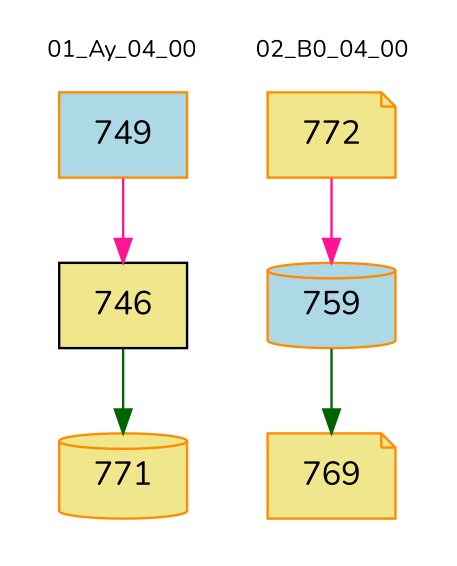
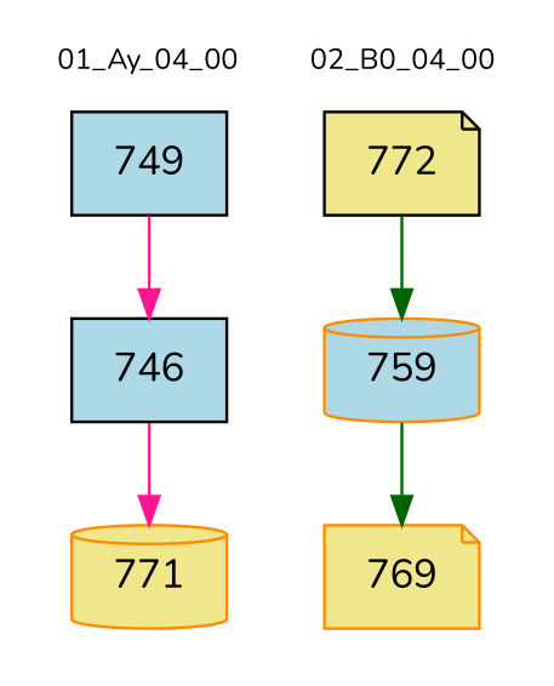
  digraph {
    fontname=Nunito
    node [color=darkorange fillcolor=lightblue fontname=Nunito shape=box style=filled]
    edge [color=deeppink fontname=Nunito]
-   n1 [label=749]
-   n2 [color=black fillcolor=khaki label=746]
+   n1 [color=black label=749]
+   n2 [color=black label=746]
    n3 [fillcolor=khaki label=771 shape=cylinder]
-   n4 [fillcolor=khaki label=772 shape=note]
+   n4 [color=black fillcolor=khaki label=772 shape=note]
    n5 [label=759 shape=cylinder]
    n6 [fillcolor=khaki label=769 shape=note]
    subgraph cluster_1 {
      color=white
      fontsize=10
      label="01_Ay_04_00"
      n1
      n2
      n3
    }
    subgraph cluster_2 {
      color=white
      fontsize=10
      label="02_B0_04_00"
      n4
      n5
      n6
    }
    n1 -> n2
-   n2 -> n3 [color=darkgreen]
-   n4 -> n5
+   n2 -> n3
+   n4 -> n5 [color=darkgreen]
    n5 -> n6 [color=darkgreen]
  }
